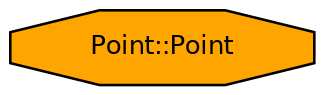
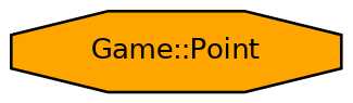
  digraph {
    rankdir=LR
-   n1 [color=black fillcolor=orange fontname=Helvetica fontsize=10 height=0.2 label="Point::Point" shape=octagon style=filled width=0.4]
+   n1 [color=black fillcolor=orange fontname=Helvetica fontsize=10 height=0.2 label="Game::Point" shape=octagon style=filled width=0.4]
  }
